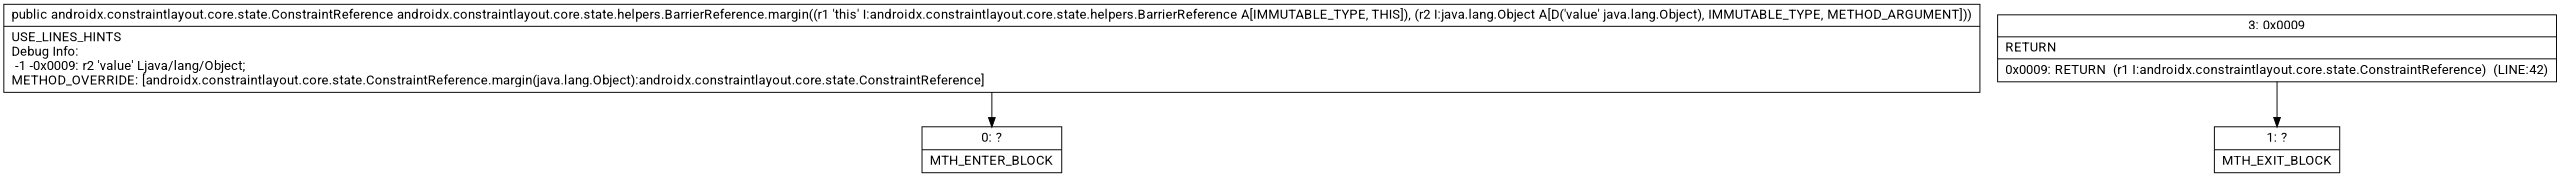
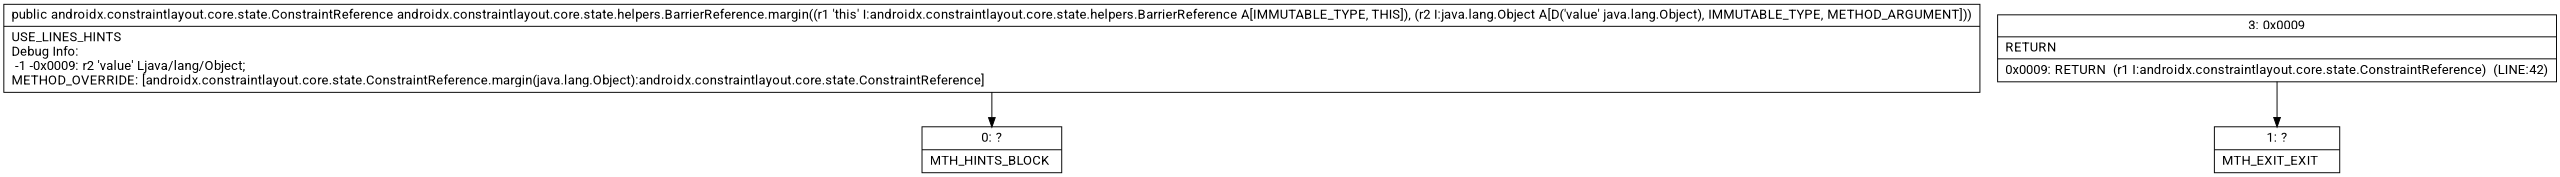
  digraph {
    fontname=Roboto
    node [fontname=Roboto shape=record]
    edge [fontname=Roboto]
-   n1 [label="{0\:\ ?|MTH_ENTER_BLOCK\l}"]
+   n1 [label="{0\:\ ?|MTH_HINTS_BLOCK\l}"]
    n2 [label="{3\:\ 0x0009|RETURN\l|0x0009: RETURN  (r1 I:androidx.constraintlayout.core.state.ConstraintReference)  (LINE:42)\l}"]
-   n3 [label="{1\:\ ?|MTH_EXIT_BLOCK\l}"]
+   n3 [label="{1\:\ ?|MTH_EXIT_EXIT\l}"]
    n4 [label="{public androidx.constraintlayout.core.state.ConstraintReference androidx.constraintlayout.core.state.helpers.BarrierReference.margin((r1 'this' I:androidx.constraintlayout.core.state.helpers.BarrierReference A[IMMUTABLE_TYPE, THIS]), (r2 I:java.lang.Object A[D('value' java.lang.Object), IMMUTABLE_TYPE, METHOD_ARGUMENT]))  | USE_LINES_HINTS\lDebug Info:\l  \-1 \-0x0009: r2 'value' Ljava\/lang\/Object;\lMETHOD_OVERRIDE: [androidx.constraintlayout.core.state.ConstraintReference.margin(java.lang.Object):androidx.constraintlayout.core.state.ConstraintReference]\l}"]
    n2 -> n3
    n4 -> n1
  }
